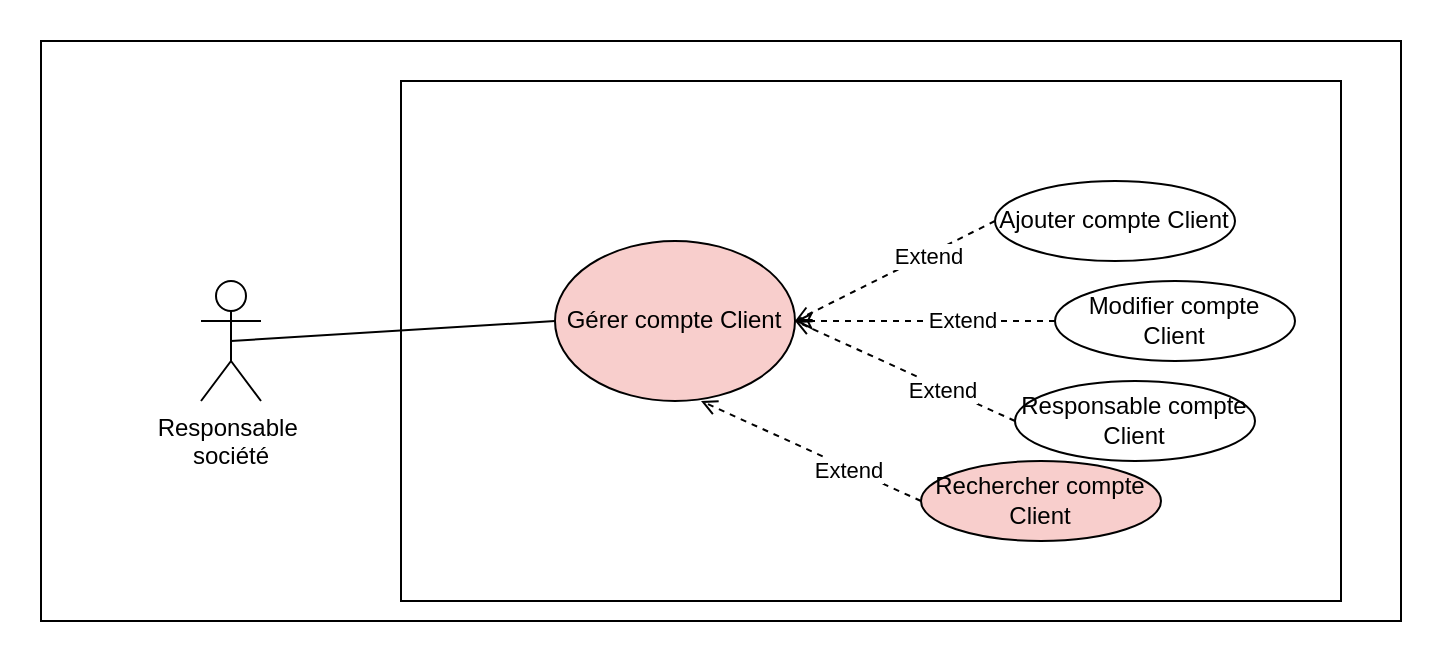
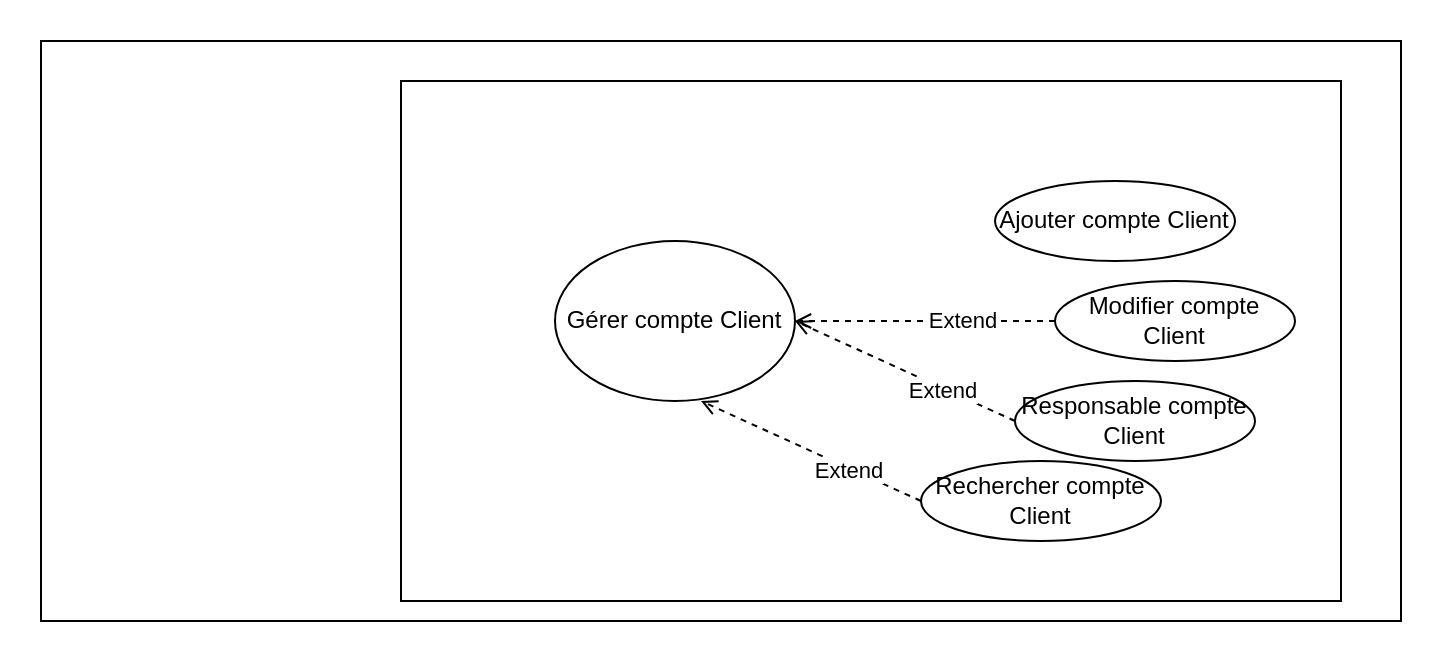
  <mxCell id="0" />
  <mxCell id="1" parent="0" />
  <mxCell id="2" value="" style="rounded=0;whiteSpace=wrap;html=1;" parent="1" vertex="1"><mxGeometry x="20" y="20" width="680" height="290" as="geometry" /></mxCell>
  <mxCell id="3" value="" style="rounded=0;whiteSpace=wrap;html=1;" parent="1" vertex="1"><mxGeometry x="200" y="40" width="470" height="260" as="geometry" /></mxCell>
- <mxCell id="4" style="rounded=0;orthogonalLoop=1;jettySize=auto;html=1;exitX=0.5;exitY=0.5;exitDx=0;exitDy=0;exitPerimeter=0;entryX=0;entryY=0.5;entryDx=0;entryDy=0;endArrow=none;endFill=0;" parent="1" source="5" target="6" edge="1"><mxGeometry relative="1" as="geometry" /></mxCell>
- <mxCell id="5" value="Responsable&amp;nbsp;&lt;br&gt;société" style="shape=umlActor;verticalLabelPosition=bottom;verticalAlign=top;html=1;outlineConnect=0;" parent="1" vertex="1"><mxGeometry x="100" y="140" width="30" height="60" as="geometry" /></mxCell>
- <mxCell id="6" value="Gérer compte Client" style="ellipse;whiteSpace=wrap;html=1;fillColor=#f8cecc;" parent="1" vertex="1"><mxGeometry x="277" y="120" width="120" height="80" as="geometry" /></mxCell>
- <mxCell id="7" style="rounded=0;orthogonalLoop=1;jettySize=auto;html=1;exitX=0;exitY=0.5;exitDx=0;exitDy=0;entryX=1;entryY=0.5;entryDx=0;entryDy=0;dashed=1;endArrow=open;endFill=0;" parent="1" source="9" target="6" edge="1"><mxGeometry relative="1" as="geometry" /></mxCell>
- <mxCell id="8" value="Extend" style="edgeLabel;html=1;align=center;verticalAlign=middle;resizable=0;points=[];" parent="7" vertex="1" connectable="0"><mxGeometry x="-0.329" y="1" relative="1" as="geometry"><mxPoint as="offset" /></mxGeometry></mxCell>
+ <mxCell id="6" value="Gérer compte Client" style="ellipse;whiteSpace=wrap;html=1;" parent="1" vertex="1"><mxGeometry x="277" y="120" width="120" height="80" as="geometry" /></mxCell>
  <mxCell id="9" value="Ajouter compte Client" style="ellipse;whiteSpace=wrap;html=1;" parent="1" vertex="1"><mxGeometry x="497" y="90" width="120" height="40" as="geometry" /></mxCell>
- <mxCell id="10" style="rounded=0;orthogonalLoop=1;jettySize=auto;html=1;exitX=0;exitY=0.5;exitDx=0;exitDy=0;entryX=1;entryY=0.5;entryDx=0;entryDy=0;dashed=1;endArrow=classic;endFill=0;" parent="1" source="12" target="6" edge="1"><mxGeometry relative="1" as="geometry"><mxPoint x="437" y="140" as="targetPoint" /></mxGeometry></mxCell>
+ <mxCell id="10" style="rounded=0;orthogonalLoop=1;jettySize=auto;html=1;exitX=0;exitY=0.5;exitDx=0;exitDy=0;entryX=1;entryY=0.5;entryDx=0;entryDy=0;dashed=1;endArrow=open;endFill=0;" parent="1" source="12" target="6" edge="1"><mxGeometry relative="1" as="geometry"><mxPoint x="437" y="140" as="targetPoint" /></mxGeometry></mxCell>
  <mxCell id="11" value="Extend" style="edgeLabel;html=1;align=center;verticalAlign=middle;resizable=0;points=[];" parent="10" vertex="1" connectable="0"><mxGeometry x="-0.273" y="-1" relative="1" as="geometry"><mxPoint as="offset" /></mxGeometry></mxCell>
  <mxCell id="12" value="Modifier compte Client" style="ellipse;whiteSpace=wrap;html=1;" parent="1" vertex="1"><mxGeometry x="527" y="140" width="120" height="40" as="geometry" /></mxCell>
  <mxCell id="13" style="rounded=0;orthogonalLoop=1;jettySize=auto;html=1;exitX=0;exitY=0.5;exitDx=0;exitDy=0;entryX=1;entryY=0.5;entryDx=0;entryDy=0;dashed=1;endArrow=open;endFill=0;" parent="1" source="15" target="6" edge="1"><mxGeometry relative="1" as="geometry"><mxPoint x="437" y="140" as="targetPoint" /></mxGeometry></mxCell>
  <mxCell id="14" value="Extend" style="edgeLabel;html=1;align=center;verticalAlign=middle;resizable=0;points=[];" parent="13" vertex="1" connectable="0"><mxGeometry x="-0.333" y="1" relative="1" as="geometry"><mxPoint as="offset" /></mxGeometry></mxCell>
  <mxCell id="15" value="Responsable compte Client" style="ellipse;whiteSpace=wrap;html=1;" parent="1" vertex="1"><mxGeometry x="507" y="190" width="120" height="40" as="geometry" /></mxCell>
  <mxCell id="16" style="rounded=0;orthogonalLoop=1;jettySize=auto;html=1;exitX=0;exitY=0.5;exitDx=0;exitDy=0;entryX=1;entryY=0.5;entryDx=0;entryDy=0;dashed=1;endArrow=open;endFill=0;" edge="1" parent="1" source="18"><mxGeometry relative="1" as="geometry"><mxPoint x="350" y="200" as="targetPoint" /></mxGeometry></mxCell>
  <mxCell id="17" value="Extend" style="edgeLabel;html=1;align=center;verticalAlign=middle;resizable=0;points=[];" vertex="1" connectable="0" parent="16"><mxGeometry x="-0.333" y="1" relative="1" as="geometry"><mxPoint as="offset" /></mxGeometry></mxCell>
- <mxCell id="18" value="Rechercher compte Client" style="ellipse;whiteSpace=wrap;html=1;fillColor=#f8cecc;" vertex="1" parent="1"><mxGeometry x="460" y="230" width="120" height="40" as="geometry" /></mxCell>
+ <mxCell id="18" value="Rechercher compte Client" style="ellipse;whiteSpace=wrap;html=1;" vertex="1" parent="1"><mxGeometry x="460" y="230" width="120" height="40" as="geometry" /></mxCell>
